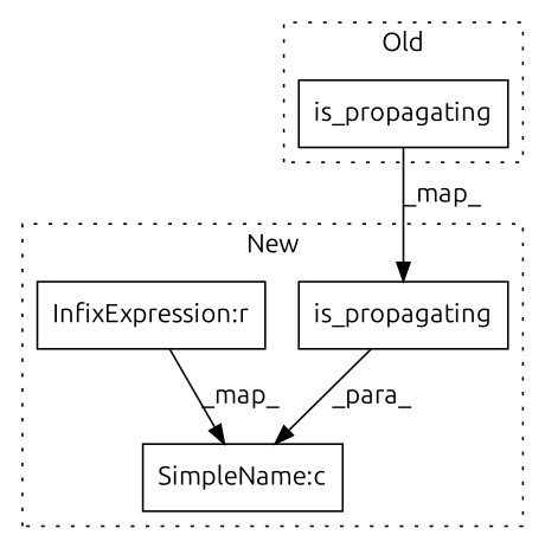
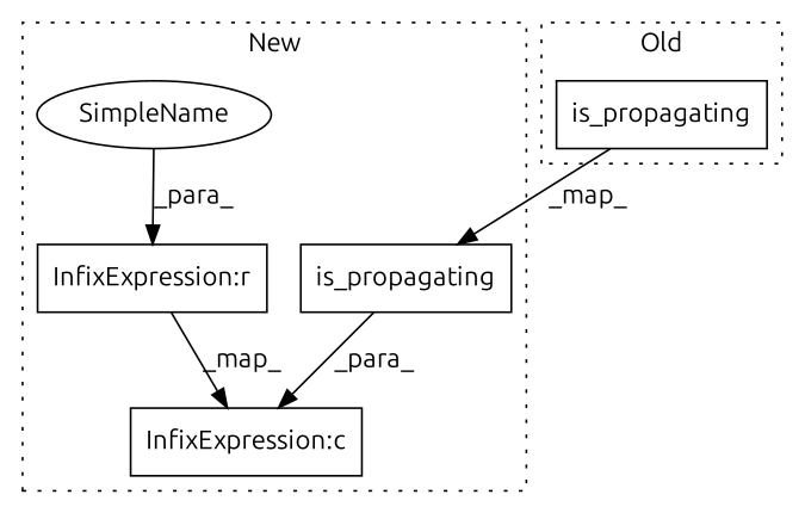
  digraph {
    fontname=Ubuntu
    node [a=32 fontname=Ubuntu l="15,1" shape=box]
    edge [fontname=Ubuntu]
    n1 [label=is_propagating s="1218,1257"]
-   n2 [a=27 l=4 label="SimpleName:c" s=1208]
+   n2 [a=27 l=4 label="InfixExpression:c" s=1208]
    n3 [a=27 l=4 label="InfixExpression:r" s=1199]
+   n4 [a=42 l=5 label=SimpleName s=1194 shape=ellipse]
    n5 [label=is_propagating s="1199,1238"]
    subgraph cluster_1 {
      label=New
      style=dotted
      n1
      n2
      n3
+     n4
    }
    subgraph cluster_2 {
      label=Old
      style=dotted
      n5
    }
    n1 -> n2 [label=_para_]
    n3 -> n2 [label=_map_]
+   n4 -> n3 [label=_para_]
    n5 -> n1 [label=_map_]
  }
